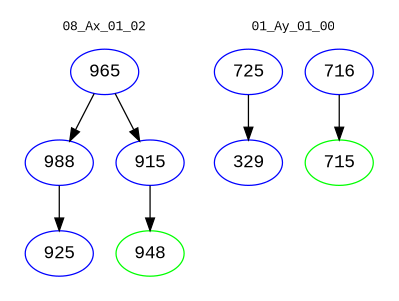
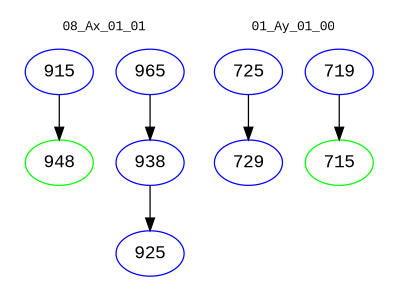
  digraph {
    fontname="Liberation Mono"
    node [color=blue fontname="Liberation Mono"]
    edge [color=black fontname="Liberation Mono"]
    n1 [label=965]
-   n2 [label=988]
+   n2 [label=938]
    n3 [label=915]
    n4 [label=925]
    n5 [color=green label=948]
-   n6 [label=716]
+   n6 [label=719]
    n7 [label=725]
    n8 [color=green label=715]
-   n9 [label=329]
+   n9 [label=729]
    subgraph cluster_1 {
      color=white
      fontsize=10
-     label="08_Ax_01_02"
+     label="08_Ax_01_01"
      n1
      n2
      n3
      n4
      n5
    }
    subgraph cluster_2 {
      color=white
      fontsize=10
      label="01_Ay_01_00"
      n6
      n7
      n8
      n9
    }
    n1 -> n2
-   n1 -> n3
    n2 -> n4
    n3 -> n5
    n6 -> n8
    n7 -> n9
  }
